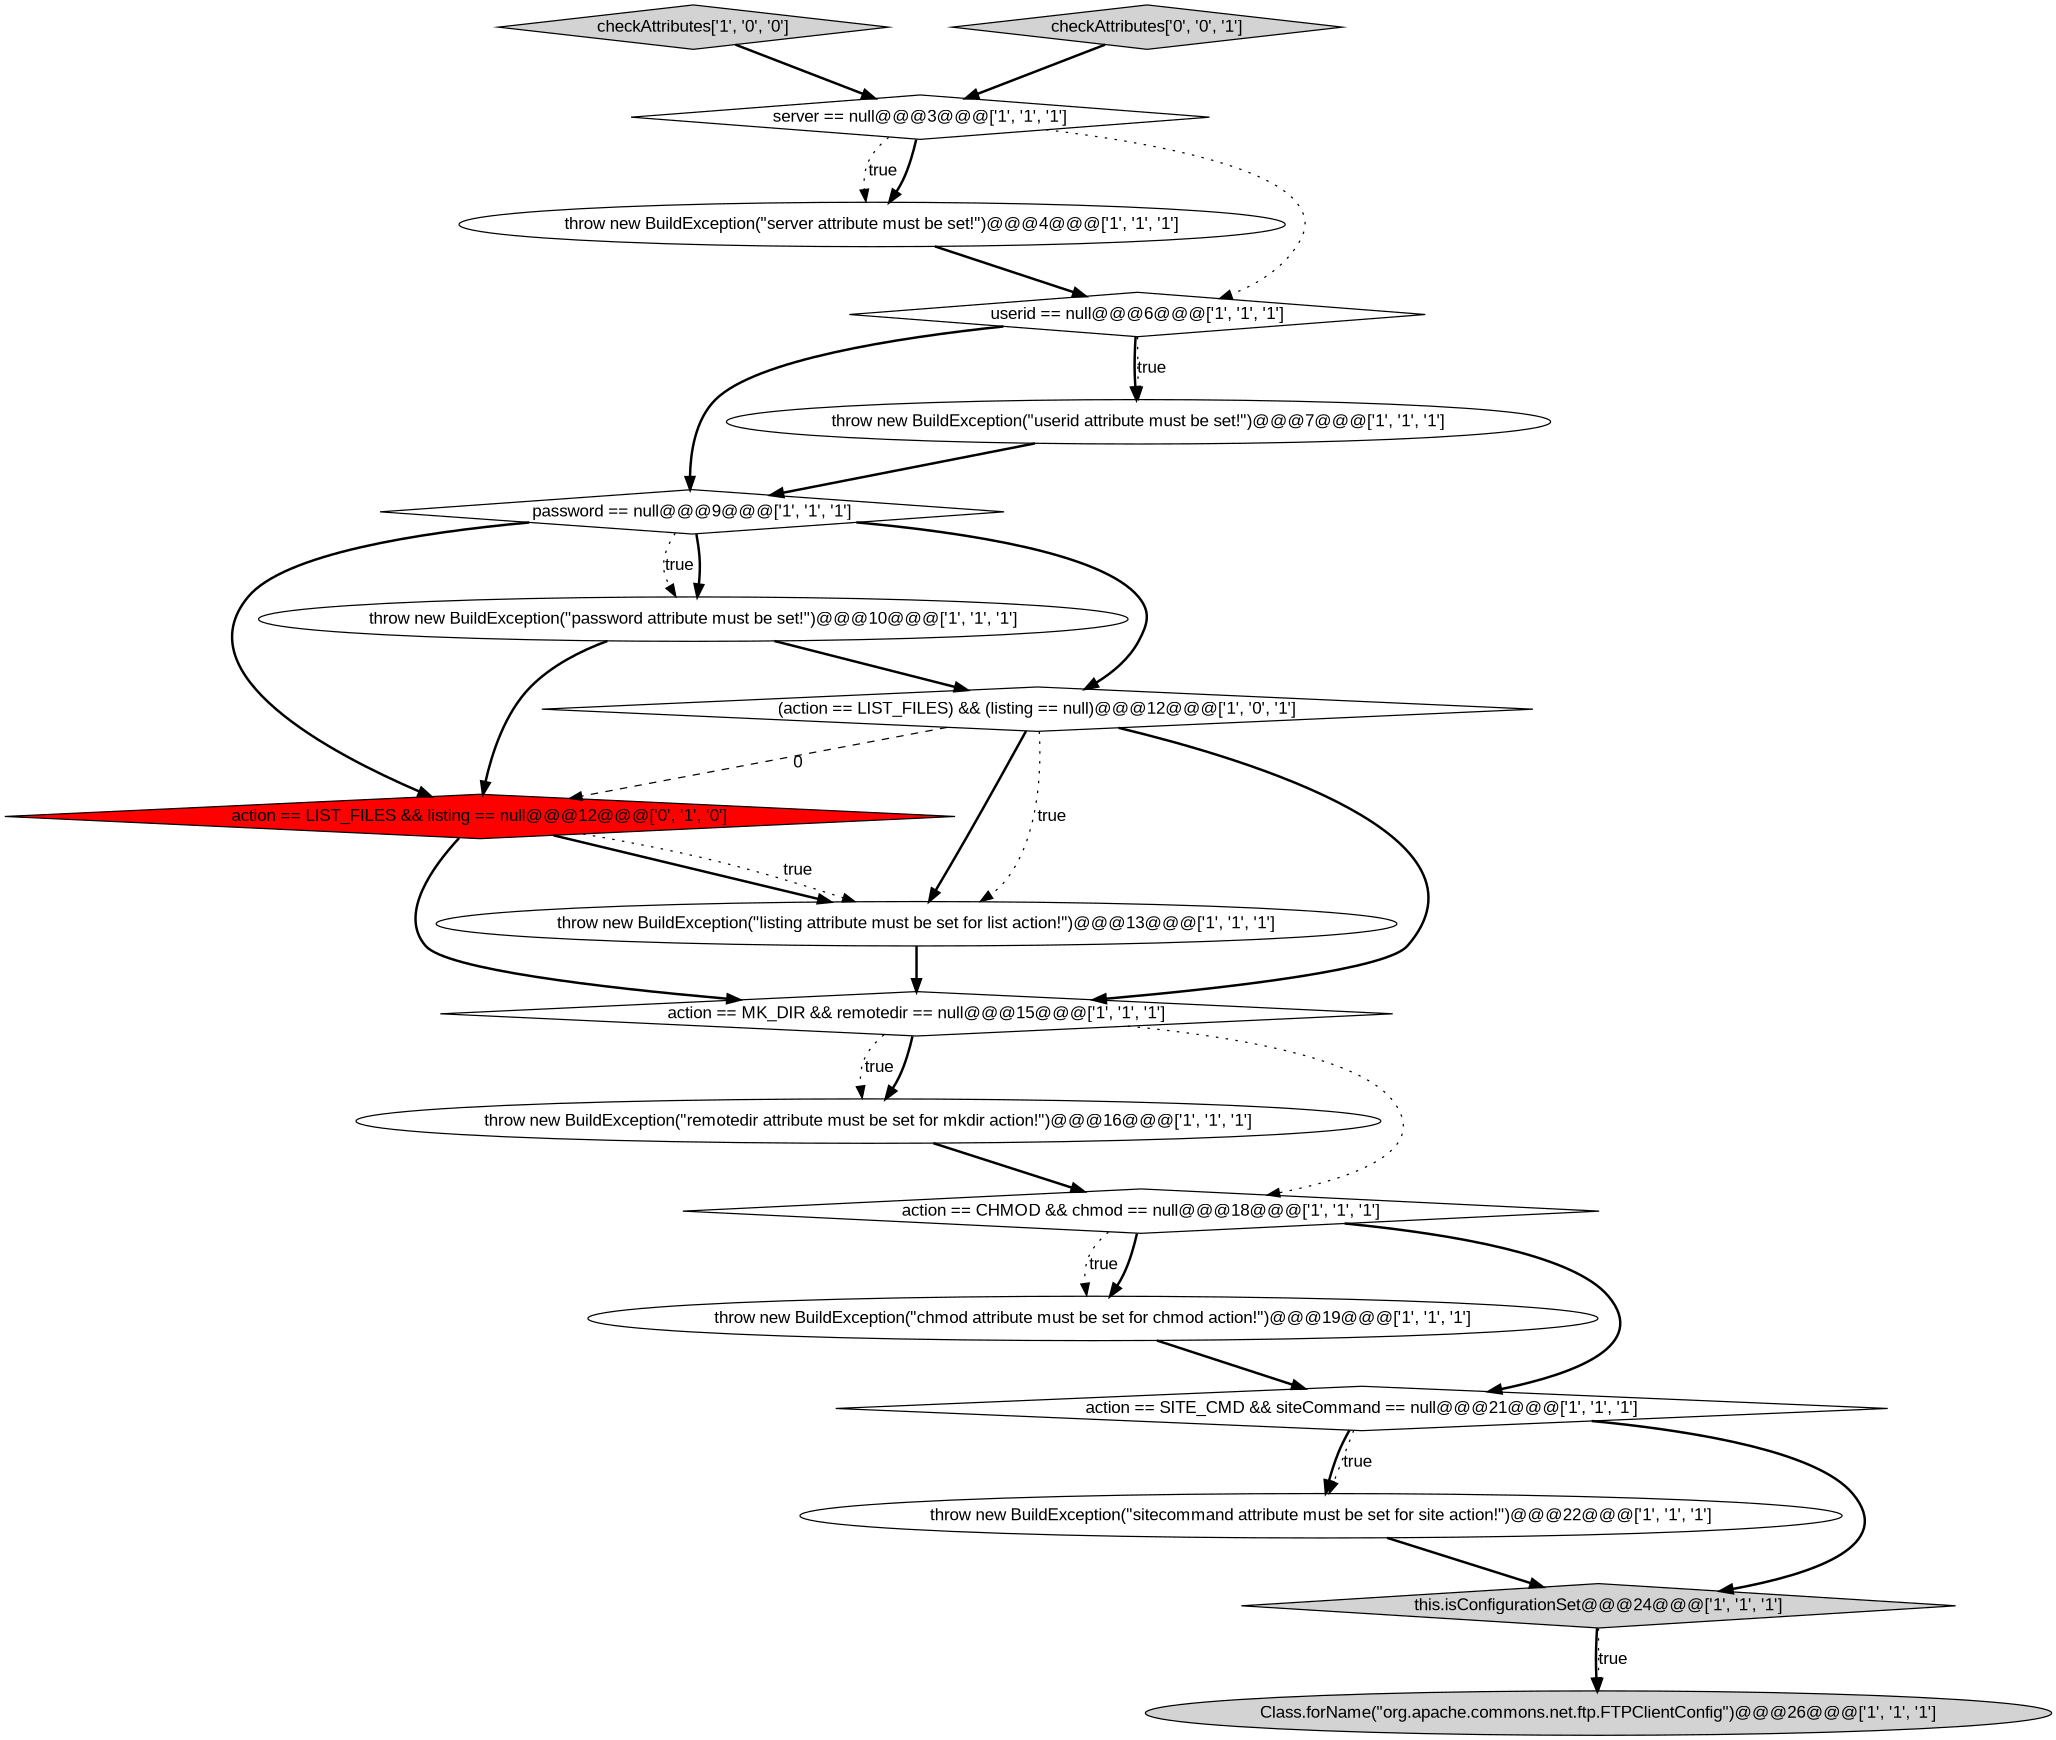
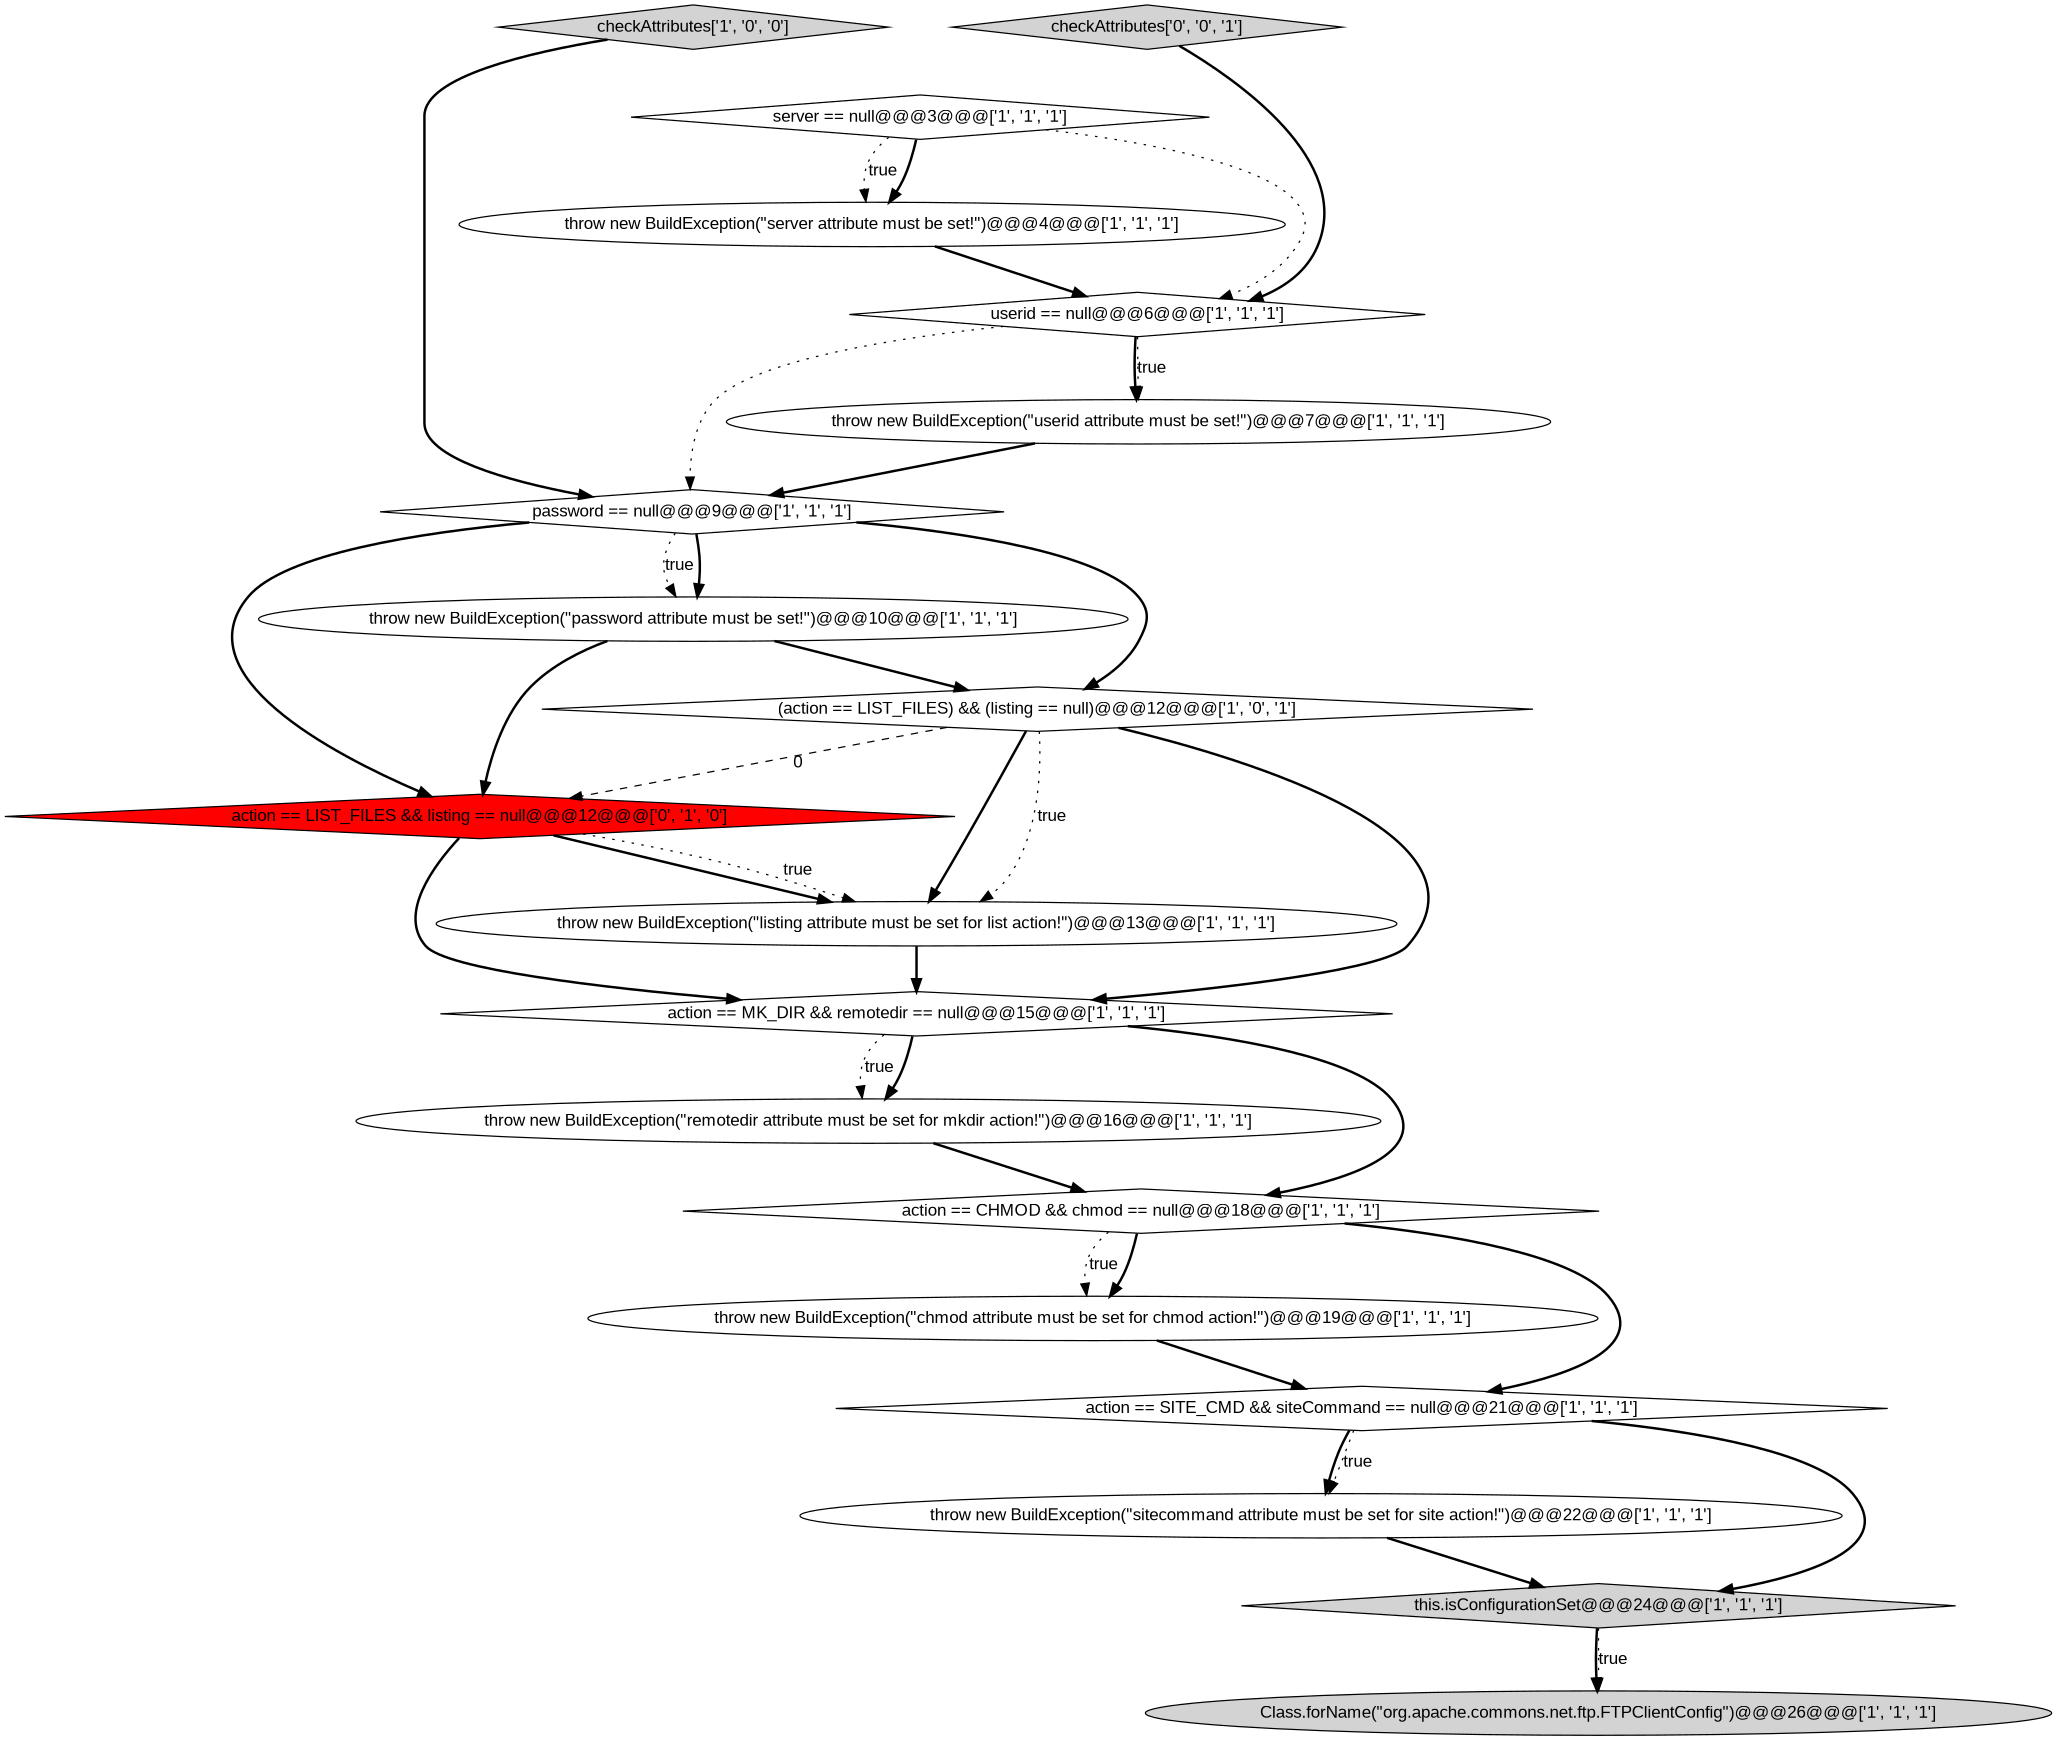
  digraph {
    fontname="Liberation Sans"
    node [fillcolor=white fontname="Liberation Sans" shape=diamond style=filled]
    edge [fontname="Liberation Sans" style=bold]
    n1 [label="throw new BuildException(\"password attribute must be set!\")@@@10@@@['1', '1', '1']" shape=ellipse]
    n2 [label="(action == LIST_FILES) && (listing == null)@@@12@@@['1', '0', '1']"]
    n3 [fillcolor=red label="action == LIST_FILES && listing == null@@@12@@@['0', '1', '0']"]
    n4 [label="action == MK_DIR && remotedir == null@@@15@@@['1', '1', '1']"]
    n5 [label="throw new BuildException(\"listing attribute must be set for list action!\")@@@13@@@['1', '1', '1']" shape=ellipse]
    n6 [label="userid == null@@@6@@@['1', '1', '1']"]
    n7 [label="throw new BuildException(\"userid attribute must be set!\")@@@7@@@['1', '1', '1']" shape=ellipse]
    n8 [label="password == null@@@9@@@['1', '1', '1']"]
    n9 [label="throw new BuildException(\"sitecommand attribute must be set for site action!\")@@@22@@@['1', '1', '1']" shape=ellipse]
    n10 [fillcolor=lightgray label="this.isConfigurationSet@@@24@@@['1', '1', '1']"]
    n11 [fillcolor=lightgray label="Class.forName(\"org.apache.commons.net.ftp.FTPClientConfig\")@@@26@@@['1', '1', '1']" shape=ellipse]
    n12 [label="server == null@@@3@@@['1', '1', '1']"]
    n13 [label="throw new BuildException(\"server attribute must be set!\")@@@4@@@['1', '1', '1']" shape=ellipse]
    n14 [label="throw new BuildException(\"chmod attribute must be set for chmod action!\")@@@19@@@['1', '1', '1']" shape=ellipse]
    n15 [label="action == SITE_CMD && siteCommand == null@@@21@@@['1', '1', '1']"]
    n16 [label="throw new BuildException(\"remotedir attribute must be set for mkdir action!\")@@@16@@@['1', '1', '1']" shape=ellipse]
    n17 [label="action == CHMOD && chmod == null@@@18@@@['1', '1', '1']"]
    n18 [fillcolor=lightgray label="checkAttributes['1', '0', '0']"]
    n19 [fillcolor=lightgray label="checkAttributes['0', '0', '1']"]
    n1 -> n2
    n1 -> n3
    n2 -> n3 [label=0 style=dashed]
    n2 -> n4
    n2 -> n5 [label=true style=dotted]
    n2 -> n5
    n3 -> n4
    n3 -> n5
    n3 -> n5 [label=true style=dotted]
    n4 -> n16
    n4 -> n16 [label=true style=dotted]
-   n4 -> n17 [style=dotted]
+   n4 -> n17
    n5 -> n4
    n6 -> n7
    n6 -> n7 [label=true style=dotted]
-   n6 -> n8
+   n6 -> n8 [style=dotted]
    n7 -> n8
    n8 -> n1
    n8 -> n1 [label=true style=dotted]
    n8 -> n2
    n8 -> n3
    n9 -> n10
    n10 -> n11
    n10 -> n11 [label=true style=dotted]
    n12 -> n6 [style=dotted]
    n12 -> n13
    n12 -> n13 [label=true style=dotted]
    n13 -> n6
    n14 -> n15
    n15 -> n9 [label=true style=dotted]
    n15 -> n9
    n15 -> n10
    n16 -> n17
    n17 -> n14
    n17 -> n14 [label=true style=dotted]
    n17 -> n15
-   n18 -> n12
-   n19 -> n12
+   n18 -> n8
+   n19 -> n6
  }
